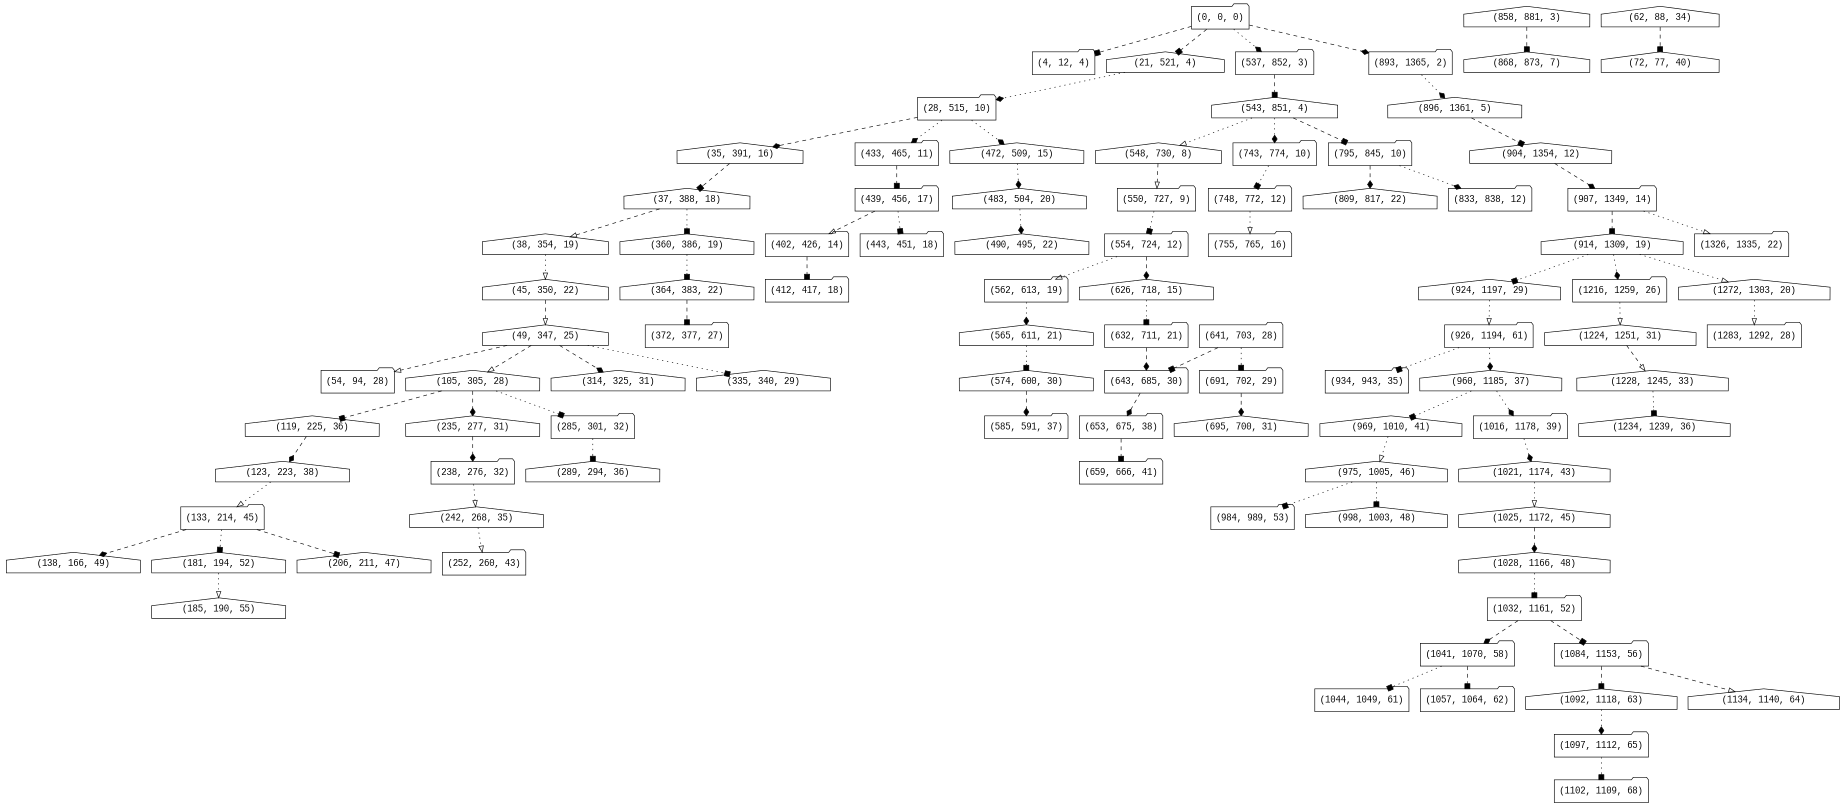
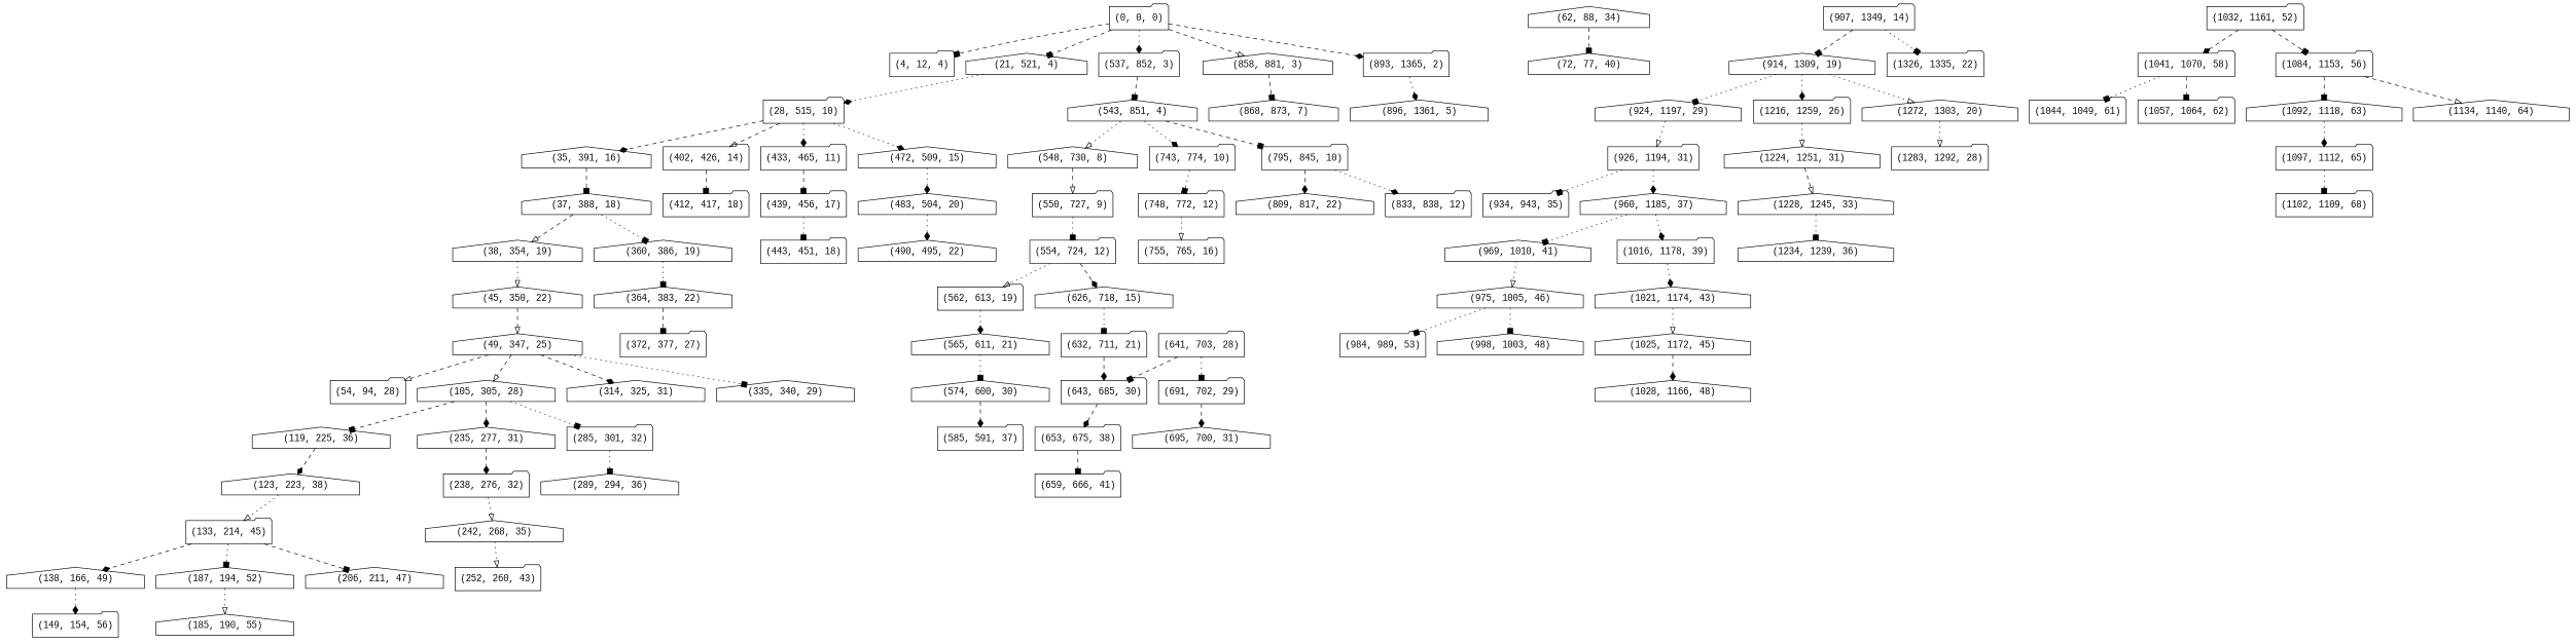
  digraph {
    fontname="Liberation Mono"
    node [fontname="Liberation Mono" shape=house]
    edge [arrowhead=box fontname="Liberation Mono" style=dotted]
    "(0, 0, 0)" [shape=folder]
    "(4, 12, 4)" [shape=folder]
    "(21, 521, 4)"
    "(537, 852, 3)" [shape=folder]
    "(858, 881, 3)"
    "(893, 1365, 2)" [shape=folder]
    "(28, 515, 10)" [shape=folder]
    "(543, 851, 4)"
    "(868, 873, 7)"
    "(896, 1361, 5)"
    "(35, 391, 16)"
    "(402, 426, 14)" [shape=folder]
    "(433, 465, 11)" [shape=folder]
    "(472, 509, 15)"
    "(37, 388, 18)"
    "(412, 417, 18)" [shape=folder]
    "(439, 456, 17)" [shape=folder]
    "(483, 504, 20)"
    "(38, 354, 19)"
    "(360, 386, 19)"
    "(45, 350, 22)"
    "(364, 383, 22)"
    "(49, 347, 25)"
    "(54, 94, 28)" [shape=folder]
    "(105, 305, 28)"
    "(314, 325, 31)"
    "(335, 340, 29)"
    "(119, 225, 36)"
    "(235, 277, 31)"
    "(285, 301, 32)" [shape=folder]
    "(62, 88, 34)"
    "(72, 77, 40)"
    "(123, 223, 38)"
    "(238, 276, 32)" [shape=folder]
    "(289, 294, 36)"
    "(133, 214, 45)" [shape=folder]
    "(138, 166, 49)"
-   "(181, 194, 52)"
+   "(181, 194, 52)" [label="(187, 194, 52)"]
    "(206, 211, 47)"
+   "(149, 154, 56)" [shape=folder]
    "(185, 190, 55)"
    "(242, 268, 35)"
    "(252, 260, 43)" [shape=folder]
    "(372, 377, 27)" [shape=folder]
    "(443, 451, 18)" [shape=folder]
    "(490, 495, 22)"
    "(548, 730, 8)"
    "(743, 774, 10)" [shape=folder]
    "(795, 845, 10)" [shape=folder]
    "(550, 727, 9)" [shape=folder]
    "(748, 772, 12)" [shape=folder]
    "(809, 817, 22)"
    "(833, 838, 12)" [shape=folder]
    "(554, 724, 12)" [shape=folder]
    "(562, 613, 19)" [shape=folder]
    "(626, 718, 15)"
    "(565, 611, 21)"
    "(632, 711, 21)" [shape=folder]
    "(574, 600, 30)"
    "(585, 591, 37)" [shape=folder]
    "(643, 685, 30)" [shape=folder]
    "(641, 703, 28)" [shape=folder]
    "(691, 702, 29)" [shape=folder]
    "(653, 675, 38)" [shape=folder]
    "(695, 700, 31)"
    "(659, 666, 41)" [shape=folder]
    "(755, 765, 16)" [shape=folder]
-   "(904, 1354, 12)"
    "(907, 1349, 14)" [shape=folder]
    "(914, 1309, 19)"
    "(1326, 1335, 22)" [shape=folder]
    "(924, 1197, 29)"
    "(1216, 1259, 26)" [shape=folder]
    "(1272, 1303, 20)"
-   "(926, 1194, 31)" [shape=folder label="(926, 1194, 61)"]
+   "(926, 1194, 31)" [shape=folder]
    "(1224, 1251, 31)"
    "(1283, 1292, 28)" [shape=folder]
    "(934, 943, 35)" [shape=folder]
    "(960, 1185, 37)"
    "(969, 1010, 41)"
    "(1016, 1178, 39)" [shape=folder]
    "(975, 1005, 46)"
    "(1021, 1174, 43)"
    "(984, 989, 53)" [shape=folder]
    "(998, 1003, 48)"
    "(1025, 1172, 45)"
    "(1028, 1166, 48)"
    "(1032, 1161, 52)" [shape=folder]
    "(1041, 1070, 58)" [shape=folder]
    "(1084, 1153, 56)" [shape=folder]
    "(1044, 1049, 61)" [shape=folder]
    "(1057, 1064, 62)" [shape=folder]
    "(1092, 1118, 63)"
    "(1134, 1140, 64)"
    "(1097, 1112, 65)" [shape=folder]
    "(1102, 1109, 68)" [shape=folder]
    "(1228, 1245, 33)"
    "(1234, 1239, 36)"
    "(0, 0, 0)" -> "(4, 12, 4)" [style=dashed]
    "(0, 0, 0)" -> "(21, 521, 4)" [style=dashed]
    "(0, 0, 0)" -> "(537, 852, 3)" [arrowhead=diamond]
+   "(0, 0, 0)" -> "(858, 881, 3)" [arrowhead=onormal style=dashed]
    "(0, 0, 0)" -> "(893, 1365, 2)" [arrowhead=diamond style=dashed]
    "(21, 521, 4)" -> "(28, 515, 10)" [arrowhead=diamond]
    "(537, 852, 3)" -> "(543, 851, 4)" [style=dashed]
    "(858, 881, 3)" -> "(868, 873, 7)" [style=dashed]
    "(893, 1365, 2)" -> "(896, 1361, 5)" [arrowhead=diamond]
    "(28, 515, 10)" -> "(35, 391, 16)" [arrowhead=diamond style=dashed]
-   "(439, 456, 17)" -> "(402, 426, 14)" [arrowhead=onormal style=dashed]
+   "(28, 515, 10)" -> "(402, 426, 14)" [arrowhead=onormal style=dashed]
    "(28, 515, 10)" -> "(433, 465, 11)" [arrowhead=diamond]
    "(28, 515, 10)" -> "(472, 509, 15)" [arrowhead=diamond]
    "(543, 851, 4)" -> "(548, 730, 8)" [arrowhead=onormal]
    "(543, 851, 4)" -> "(743, 774, 10)" [arrowhead=diamond]
    "(543, 851, 4)" -> "(795, 845, 10)" [style=dashed]
-   "(896, 1361, 5)" -> "(904, 1354, 12)" [style=dashed]
    "(35, 391, 16)" -> "(37, 388, 18)" [style=dashed]
    "(402, 426, 14)" -> "(412, 417, 18)" [style=dashed]
    "(433, 465, 11)" -> "(439, 456, 17)" [style=dashed]
    "(472, 509, 15)" -> "(483, 504, 20)" [arrowhead=diamond]
    "(37, 388, 18)" -> "(38, 354, 19)" [arrowhead=onormal style=dashed]
    "(37, 388, 18)" -> "(360, 386, 19)"
    "(439, 456, 17)" -> "(443, 451, 18)"
    "(483, 504, 20)" -> "(490, 495, 22)" [arrowhead=diamond]
    "(38, 354, 19)" -> "(45, 350, 22)" [arrowhead=onormal]
    "(360, 386, 19)" -> "(364, 383, 22)"
    "(45, 350, 22)" -> "(49, 347, 25)" [arrowhead=onormal style=dashed]
    "(364, 383, 22)" -> "(372, 377, 27)" [style=dashed]
    "(49, 347, 25)" -> "(54, 94, 28)" [arrowhead=onormal style=dashed]
    "(49, 347, 25)" -> "(105, 305, 28)" [arrowhead=onormal style=dashed]
    "(49, 347, 25)" -> "(314, 325, 31)" [arrowhead=diamond style=dashed]
    "(49, 347, 25)" -> "(335, 340, 29)"
    "(105, 305, 28)" -> "(119, 225, 36)" [style=dashed]
    "(105, 305, 28)" -> "(235, 277, 31)" [arrowhead=diamond style=dashed]
    "(105, 305, 28)" -> "(285, 301, 32)"
    "(119, 225, 36)" -> "(123, 223, 38)" [arrowhead=diamond style=dashed]
    "(235, 277, 31)" -> "(238, 276, 32)" [arrowhead=diamond style=dashed]
    "(285, 301, 32)" -> "(289, 294, 36)"
    "(62, 88, 34)" -> "(72, 77, 40)" [style=dashed]
    "(123, 223, 38)" -> "(133, 214, 45)" [arrowhead=onormal]
    "(238, 276, 32)" -> "(242, 268, 35)" [arrowhead=onormal]
    "(133, 214, 45)" -> "(138, 166, 49)" [arrowhead=diamond style=dashed]
    "(133, 214, 45)" -> "(181, 194, 52)"
    "(133, 214, 45)" -> "(206, 211, 47)" [style=dashed]
+   "(138, 166, 49)" -> "(149, 154, 56)" [arrowhead=diamond]
    "(181, 194, 52)" -> "(185, 190, 55)" [arrowhead=onormal]
    "(242, 268, 35)" -> "(252, 260, 43)" [arrowhead=onormal]
    "(548, 730, 8)" -> "(550, 727, 9)" [arrowhead=onormal style=dashed]
    "(743, 774, 10)" -> "(748, 772, 12)"
    "(795, 845, 10)" -> "(809, 817, 22)" [arrowhead=diamond style=dashed]
    "(795, 845, 10)" -> "(833, 838, 12)" [arrowhead=diamond]
    "(550, 727, 9)" -> "(554, 724, 12)"
    "(748, 772, 12)" -> "(755, 765, 16)" [arrowhead=onormal]
    "(554, 724, 12)" -> "(562, 613, 19)" [arrowhead=onormal]
    "(554, 724, 12)" -> "(626, 718, 15)" [arrowhead=diamond style=dashed]
    "(562, 613, 19)" -> "(565, 611, 21)" [arrowhead=diamond]
    "(626, 718, 15)" -> "(632, 711, 21)"
    "(565, 611, 21)" -> "(574, 600, 30)"
    "(632, 711, 21)" -> "(643, 685, 30)" [arrowhead=diamond style=dashed]
    "(574, 600, 30)" -> "(585, 591, 37)" [arrowhead=diamond style=dashed]
    "(643, 685, 30)" -> "(653, 675, 38)" [arrowhead=diamond style=dashed]
    "(641, 703, 28)" -> "(643, 685, 30)" [style=dashed]
    "(641, 703, 28)" -> "(691, 702, 29)"
    "(691, 702, 29)" -> "(695, 700, 31)" [arrowhead=diamond style=dashed]
    "(653, 675, 38)" -> "(659, 666, 41)" [style=dashed]
-   "(904, 1354, 12)" -> "(907, 1349, 14)" [arrowhead=diamond style=dashed]
    "(907, 1349, 14)" -> "(914, 1309, 19)" [style=dashed]
-   "(907, 1349, 14)" -> "(1326, 1335, 22)" [arrowhead=onormal]
+   "(907, 1349, 14)" -> "(1326, 1335, 22)"
    "(914, 1309, 19)" -> "(924, 1197, 29)"
    "(914, 1309, 19)" -> "(1216, 1259, 26)" [arrowhead=diamond]
    "(914, 1309, 19)" -> "(1272, 1303, 20)" [arrowhead=onormal]
    "(924, 1197, 29)" -> "(926, 1194, 31)" [arrowhead=onormal]
    "(1216, 1259, 26)" -> "(1224, 1251, 31)" [arrowhead=onormal]
    "(1272, 1303, 20)" -> "(1283, 1292, 28)" [arrowhead=onormal]
    "(926, 1194, 31)" -> "(934, 943, 35)"
    "(926, 1194, 31)" -> "(960, 1185, 37)" [arrowhead=diamond]
    "(1224, 1251, 31)" -> "(1228, 1245, 33)" [arrowhead=onormal style=dashed]
    "(960, 1185, 37)" -> "(969, 1010, 41)"
    "(960, 1185, 37)" -> "(1016, 1178, 39)" [arrowhead=diamond]
    "(969, 1010, 41)" -> "(975, 1005, 46)" [arrowhead=onormal]
    "(1016, 1178, 39)" -> "(1021, 1174, 43)" [arrowhead=diamond]
    "(975, 1005, 46)" -> "(984, 989, 53)"
    "(975, 1005, 46)" -> "(998, 1003, 48)"
    "(1021, 1174, 43)" -> "(1025, 1172, 45)" [arrowhead=onormal]
    "(1025, 1172, 45)" -> "(1028, 1166, 48)" [arrowhead=diamond style=dashed]
-   "(1028, 1166, 48)" -> "(1032, 1161, 52)"
    "(1032, 1161, 52)" -> "(1041, 1070, 58)" [arrowhead=diamond style=dashed]
    "(1032, 1161, 52)" -> "(1084, 1153, 56)" [style=dashed]
    "(1041, 1070, 58)" -> "(1044, 1049, 61)"
    "(1041, 1070, 58)" -> "(1057, 1064, 62)" [style=dashed]
    "(1084, 1153, 56)" -> "(1092, 1118, 63)" [style=dashed]
    "(1084, 1153, 56)" -> "(1134, 1140, 64)" [arrowhead=onormal style=dashed]
    "(1092, 1118, 63)" -> "(1097, 1112, 65)" [arrowhead=diamond]
    "(1097, 1112, 65)" -> "(1102, 1109, 68)"
    "(1228, 1245, 33)" -> "(1234, 1239, 36)"
  }
